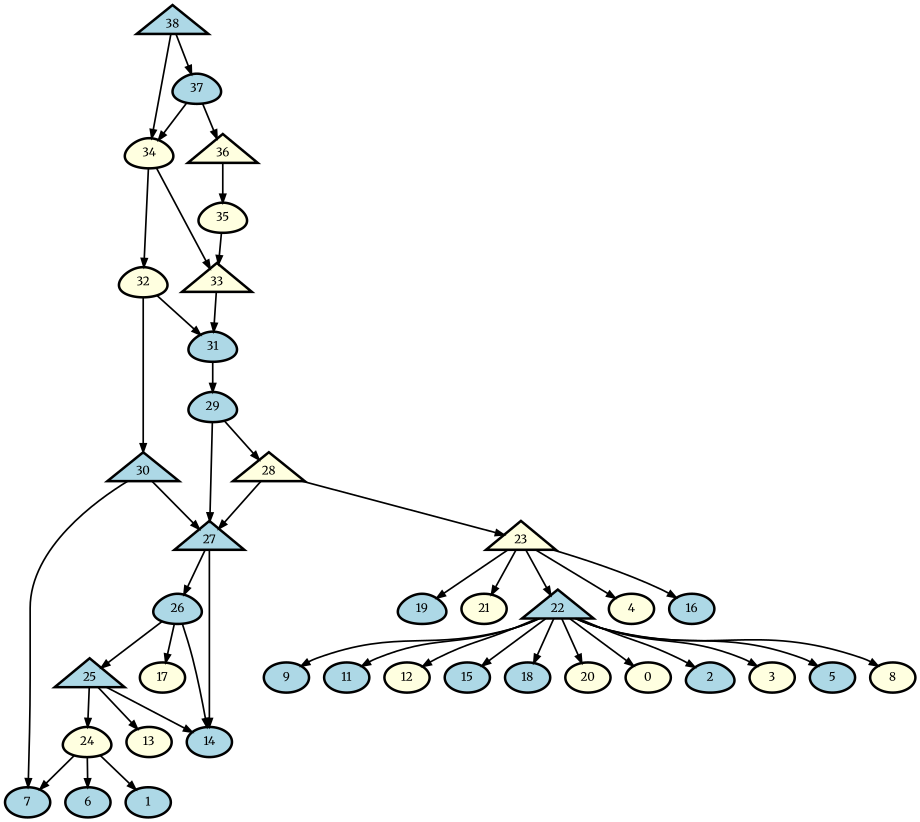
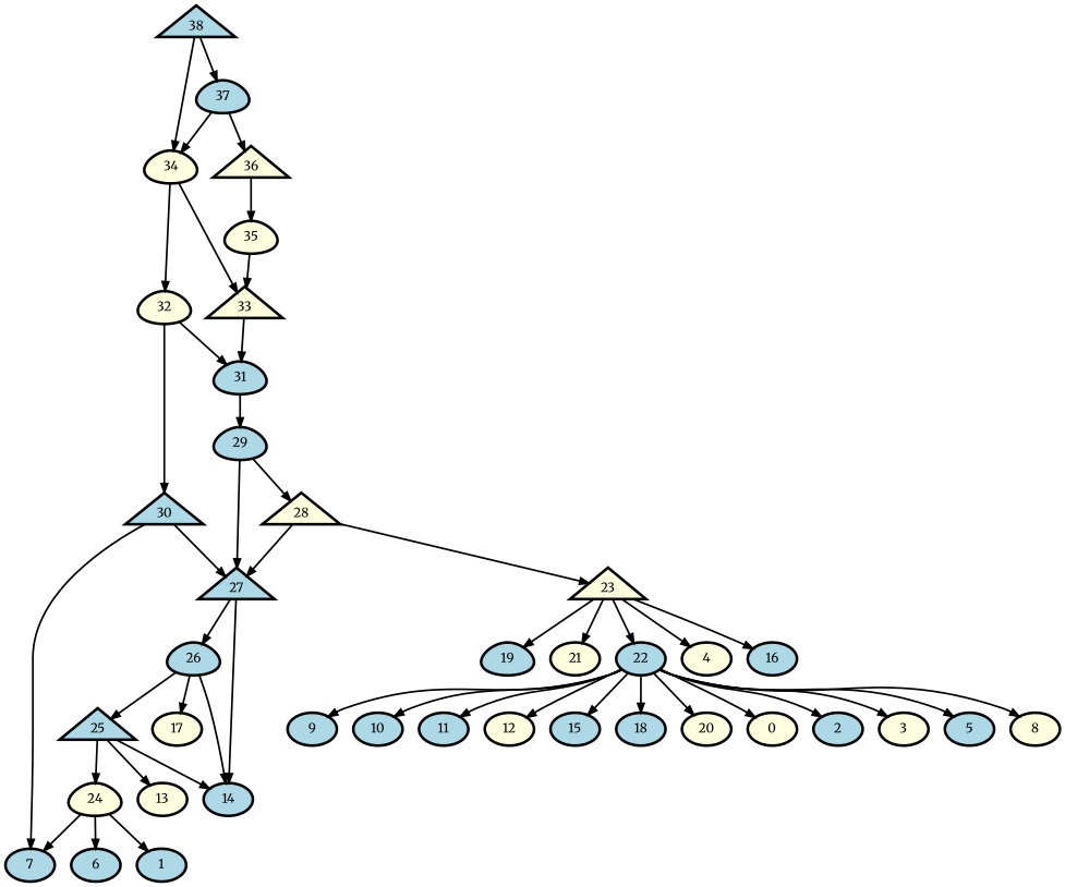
  digraph {
    fontname=Merriweather
    node [fillcolor=lightblue fontname=Merriweather penwidth=3 style=filled]
    edge [fontname=Merriweather penwidth=2]
    n1 [fillcolor=lightyellow label=0]
    n2 [label=1]
-   n3 [label=2 shape=egg]
+   n3 [label=2]
    n4 [fillcolor=lightyellow label=3]
    n5 [fillcolor=lightyellow label=4]
    n6 [label=5]
    n7 [label=6]
    n8 [label=7]
    n9 [fillcolor=lightyellow label=8]
    n10 [label=9]
+   n11 [label=10]
    n12 [label=11]
    n13 [fillcolor=lightyellow label=12]
    n14 [fillcolor=lightyellow label=13]
    n15 [label=14]
    n16 [label=15]
    n17 [label=16]
    n18 [fillcolor=lightyellow label=17]
    n19 [label=18]
    n20 [label=19 shape=egg]
    n21 [fillcolor=lightyellow label=20]
    n22 [fillcolor=lightyellow label=21]
    n23 [fillcolor=lightyellow label=24 shape=egg]
    n24 [label=26 shape=egg]
    n25 [label=25 shape=triangle]
    n26 [label=29 shape=egg]
    n27 [label=27 shape=triangle]
    n28 [fillcolor=lightyellow label=28 shape=triangle]
    n29 [fillcolor=lightyellow label=23 shape=triangle]
    n30 [label=31 shape=egg]
    n31 [fillcolor=lightyellow label=32 shape=egg]
    n32 [label=30 shape=triangle]
    n33 [fillcolor=lightyellow label=34 shape=egg]
    n34 [fillcolor=lightyellow label=33 shape=triangle]
    n35 [fillcolor=lightyellow label=35 shape=egg]
    n36 [label=37 shape=egg]
    n37 [fillcolor=lightyellow label=36 shape=triangle]
-   n38 [label=22 shape=triangle]
+   n38 [label=22 shape=ellipse]
    n39 [label=38 shape=triangle]
    n23 -> n2
    n23 -> n7
    n23 -> n8
    n24 -> n15
    n24 -> n18
    n24 -> n25
    n25 -> n14
    n25 -> n15
    n25 -> n23
    n26 -> n27
    n26 -> n28
    n27 -> n15
    n27 -> n24
    n28 -> n27
    n28 -> n29
    n29 -> n5
    n29 -> n17
    n29 -> n20
    n29 -> n22
    n29 -> n38
    n30 -> n26
    n31 -> n30
    n31 -> n32
    n32 -> n8
    n32 -> n27
    n33 -> n31
    n33 -> n34
    n34 -> n30
    n35 -> n34
    n36 -> n33
    n36 -> n37
    n37 -> n35
    n38 -> n1
    n38 -> n3
    n38 -> n4
    n38 -> n6
    n38 -> n9
    n38 -> n10
+   n38 -> n11
    n38 -> n12
    n38 -> n13
    n38 -> n16
    n38 -> n19
    n38 -> n21
    n39 -> n33
    n39 -> n36
  }
